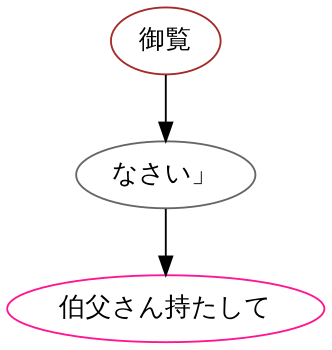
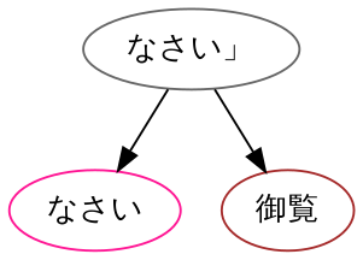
  digraph {
    fontname="EB Garamond"
    node [fontname="EB Garamond"]
    edge [fontname="EB Garamond"]
-   n1 [color=deeppink label="伯父さん持たして"]
+   n1 [color=deeppink label="なさい"]
    n2 [color=gray40 label="なさい」"]
    n3 [color=brown label="御覧"]
    n2 -> n1
-   n3 -> n2
+   n2 -> n3
  }
